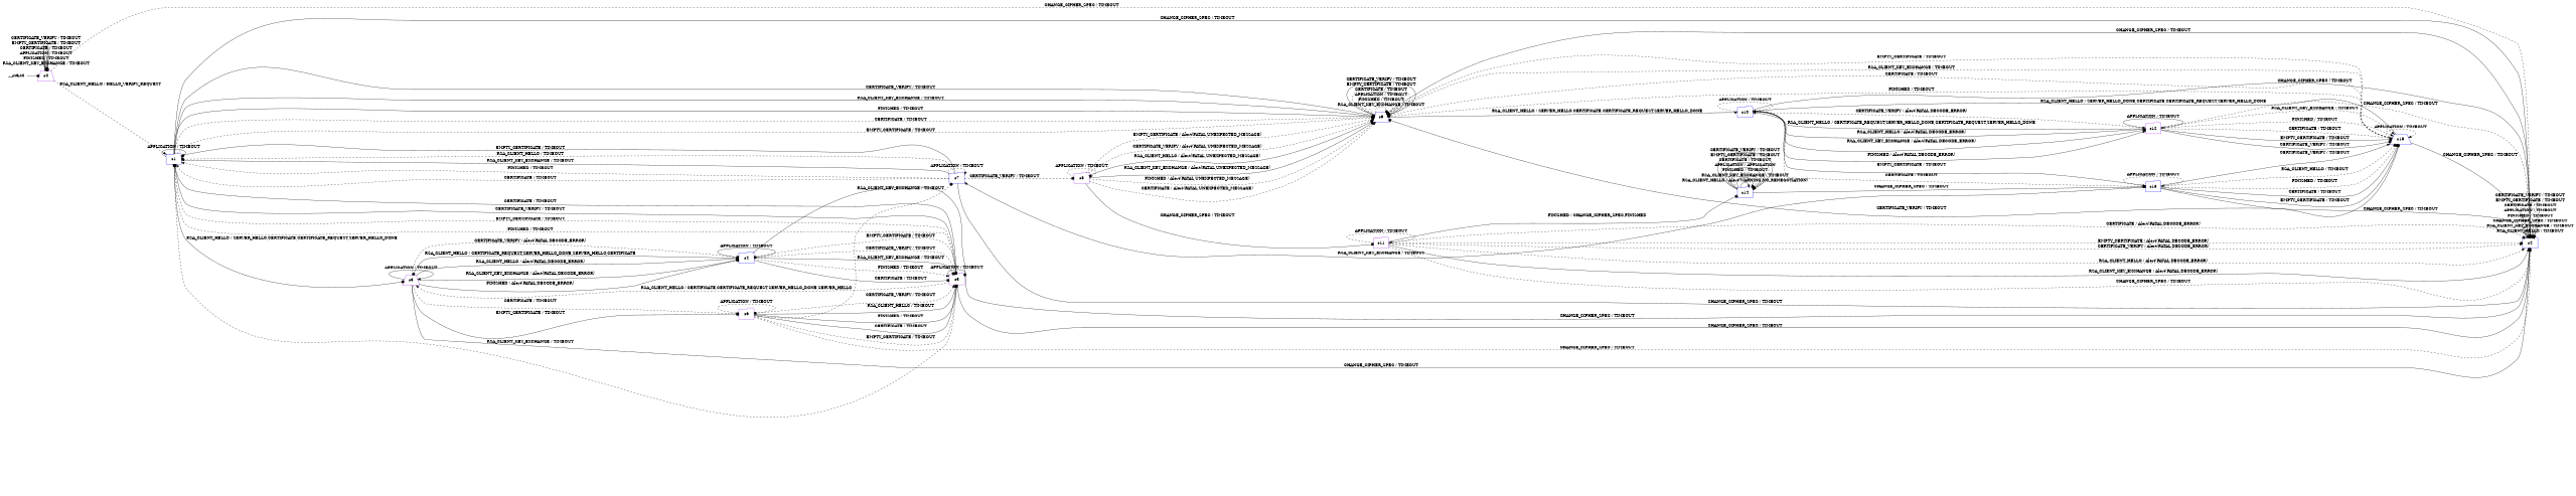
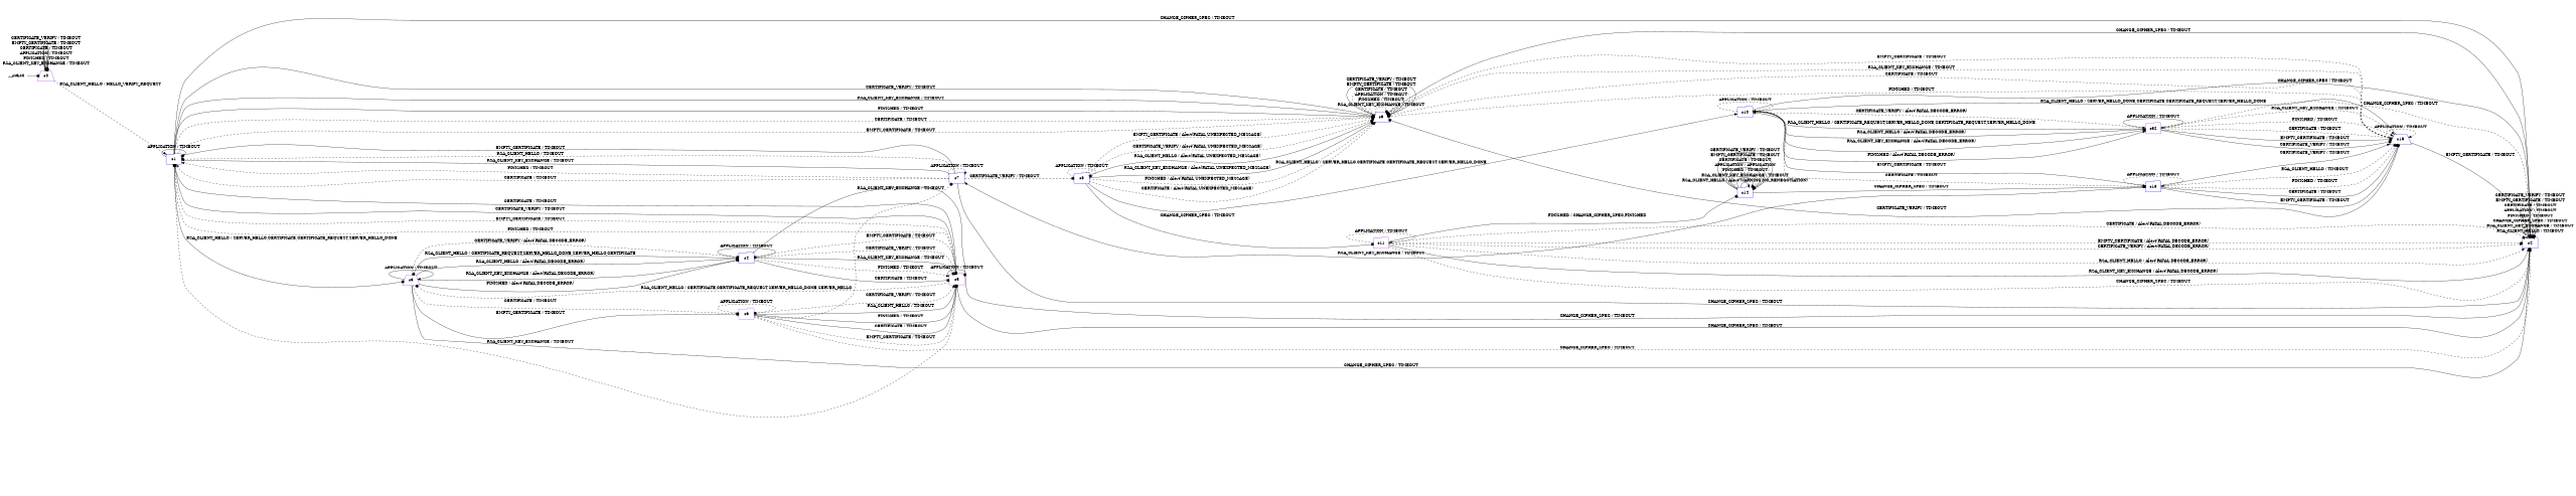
  digraph {
    rankdir=LR
    node [color=blue shape=folder]
    edge [arrowhead=normal style=solid]
    __start0 [color=purple shape=none]
    n2 [color=purple label=s0 shape=trapezium]
    n3 [label=s1]
    n4 [label=s2]
    n5 [color=purple label=s3 shape=trapezium]
    n6 [label=s9 shape=trapezium]
    n7 [label=s4]
    n8 [color=purple label=s6]
    n9 [label=s10]
    n10 [color=purple label=s5]
    n11 [label=s7]
-   n12 [color=purple label=s8]
+   n12 [label=s8]
    n13 [color=purple label=s11]
    n14 [label=s14]
-   n15 [color=purple label=s12]
+   n15 [color=purple label=s32]
    n16 [label=s13]
    n17 [label=s15 shape=trapezium]
    __start0 -> n2 [arrowhead=box]
    n2 -> n2 [label="RSA_CLIENT_KEY_EXCHANGE / TIMEOUT"]
    n2 -> n2 [label="FINISHED / TIMEOUT"]
    n2 -> n2 [label="APPLICATION / TIMEOUT"]
    n2 -> n2 [arrowhead=box label="CERTIFICATE / TIMEOUT" style=dashed]
    n2 -> n2 [arrowhead=box label="EMPTY_CERTIFICATE / TIMEOUT"]
    n2 -> n2 [arrowhead=box label="CERTIFICATE_VERIFY / TIMEOUT"]
    n2 -> n3 [label="RSA_CLIENT_HELLO / HELLO_VERIFY_REQUEST" style=dashed]
-   n2 -> n4 [label="CHANGE_CIPHER_SPEC / TIMEOUT" style=dashed]
    n3 -> n3 [arrowhead=box label="APPLICATION / TIMEOUT"]
    n3 -> n4 [label="CHANGE_CIPHER_SPEC / TIMEOUT"]
    n3 -> n5 [arrowhead=box label="RSA_CLIENT_HELLO / SERVER_HELLO,CERTIFICATE,CERTIFICATE_REQUEST,SERVER_HELLO_DONE"]
    n3 -> n6 [arrowhead=box label="RSA_CLIENT_KEY_EXCHANGE / TIMEOUT"]
    n3 -> n6 [label="FINISHED / TIMEOUT"]
    n3 -> n6 [arrowhead=box label="CERTIFICATE / TIMEOUT" style=dashed]
    n3 -> n6 [label="EMPTY_CERTIFICATE / TIMEOUT" style=dashed]
    n3 -> n6 [label="CERTIFICATE_VERIFY / TIMEOUT"]
    n4 -> n4 [label="RSA_CLIENT_HELLO / TIMEOUT"]
    n4 -> n4 [label="RSA_CLIENT_KEY_EXCHANGE / TIMEOUT"]
    n4 -> n4 [label="CHANGE_CIPHER_SPEC / TIMEOUT"]
    n4 -> n4 [label="FINISHED / TIMEOUT" style=dashed]
    n4 -> n4 [arrowhead=box label="APPLICATION / TIMEOUT" style=dashed]
    n4 -> n4 [arrowhead=box label="CERTIFICATE / TIMEOUT" style=dashed]
    n4 -> n4 [label="EMPTY_CERTIFICATE / TIMEOUT" style=dashed]
    n4 -> n4 [label="CERTIFICATE_VERIFY / TIMEOUT" style=dashed]
    n5 -> n4 [label="CHANGE_CIPHER_SPEC / TIMEOUT"]
    n5 -> n5 [label="APPLICATION / TIMEOUT"]
    n5 -> n7 [label="RSA_CLIENT_HELLO / Alert(FATAL,DECODE_ERROR)"]
    n5 -> n7 [arrowhead=box label="RSA_CLIENT_KEY_EXCHANGE / Alert(FATAL,DECODE_ERROR)"]
    n5 -> n7 [arrowhead=box label="FINISHED / Alert(FATAL,DECODE_ERROR)"]
    n5 -> n7 [arrowhead=box label="CERTIFICATE_VERIFY / Alert(FATAL,DECODE_ERROR)" style=dashed]
    n5 -> n8 [arrowhead=box label="CERTIFICATE / TIMEOUT" style=dashed]
    n5 -> n8 [arrowhead=box label="EMPTY_CERTIFICATE / TIMEOUT"]
    n6 -> n4 [label="CHANGE_CIPHER_SPEC / TIMEOUT"]
    n6 -> n6 [arrowhead=box label="RSA_CLIENT_KEY_EXCHANGE / TIMEOUT" style=dashed]
    n6 -> n6 [arrowhead=box label="FINISHED / TIMEOUT" style=dashed]
    n6 -> n6 [label="APPLICATION / TIMEOUT" style=dashed]
    n6 -> n6 [arrowhead=box label="CERTIFICATE / TIMEOUT"]
    n6 -> n6 [arrowhead=box label="EMPTY_CERTIFICATE / TIMEOUT" style=dashed]
    n6 -> n6 [label="CERTIFICATE_VERIFY / TIMEOUT"]
-   n6 -> n9 [label="RSA_CLIENT_HELLO / SERVER_HELLO,CERTIFICATE,CERTIFICATE_REQUEST,SERVER_HELLO_DONE"]
+   n12 -> n9 [label="RSA_CLIENT_HELLO / SERVER_HELLO,CERTIFICATE,CERTIFICATE_REQUEST,SERVER_HELLO_DONE"]
    n7 -> n4 [arrowhead=box label="CHANGE_CIPHER_SPEC / TIMEOUT"]
    n7 -> n5 [arrowhead=box label="RSA_CLIENT_HELLO / CERTIFICATE_REQUEST,SERVER_HELLO_DONE,SERVER_HELLO,CERTIFICATE"]
    n7 -> n7 [arrowhead=box label="APPLICATION / TIMEOUT"]
    n7 -> n10 [arrowhead=box label="RSA_CLIENT_KEY_EXCHANGE / TIMEOUT"]
    n7 -> n10 [label="FINISHED / TIMEOUT" style=dashed]
    n7 -> n10 [arrowhead=box label="CERTIFICATE / TIMEOUT"]
    n7 -> n10 [label="EMPTY_CERTIFICATE / TIMEOUT" style=dashed]
    n7 -> n10 [arrowhead=box label="CERTIFICATE_VERIFY / TIMEOUT" style=dashed]
    n8 -> n4 [label="CHANGE_CIPHER_SPEC / TIMEOUT" style=dashed]
    n8 -> n8 [arrowhead=box label="APPLICATION / TIMEOUT" style=dashed]
    n8 -> n10 [label="RSA_CLIENT_HELLO / TIMEOUT"]
    n8 -> n10 [arrowhead=box label="FINISHED / TIMEOUT"]
    n8 -> n10 [arrowhead=box label="CERTIFICATE / TIMEOUT"]
    n8 -> n10 [label="EMPTY_CERTIFICATE / TIMEOUT" style=dashed]
    n8 -> n10 [label="CERTIFICATE_VERIFY / TIMEOUT" style=dashed]
    n8 -> n11 [arrowhead=box label="RSA_CLIENT_KEY_EXCHANGE / TIMEOUT" style=dashed]
    n9 -> n4 [label="CHANGE_CIPHER_SPEC / TIMEOUT"]
    n9 -> n9 [label="APPLICATION / TIMEOUT" style=dashed]
    n9 -> n15 [label="RSA_CLIENT_HELLO / Alert(FATAL,DECODE_ERROR)"]
    n9 -> n15 [arrowhead=box label="RSA_CLIENT_KEY_EXCHANGE / Alert(FATAL,DECODE_ERROR)"]
    n9 -> n15 [label="FINISHED / Alert(FATAL,DECODE_ERROR)"]
    n9 -> n15 [label="CERTIFICATE_VERIFY / Alert(FATAL,DECODE_ERROR)" style=dashed]
    n9 -> n16 [arrowhead=box label="CERTIFICATE / TIMEOUT" style=dashed]
    n9 -> n16 [label="EMPTY_CERTIFICATE / TIMEOUT"]
    n10 -> n3 [arrowhead=box label="RSA_CLIENT_KEY_EXCHANGE / TIMEOUT" style=dashed]
    n10 -> n3 [arrowhead=box label="FINISHED / TIMEOUT" style=dashed]
    n10 -> n3 [arrowhead=box label="CERTIFICATE / TIMEOUT"]
    n10 -> n3 [arrowhead=box label="EMPTY_CERTIFICATE / TIMEOUT" style=dashed]
    n10 -> n3 [label="CERTIFICATE_VERIFY / TIMEOUT"]
    n10 -> n4 [arrowhead=box label="CHANGE_CIPHER_SPEC / TIMEOUT"]
-   n10 -> n5 [label="RSA_CLIENT_HELLO / CERTIFICATE,CERTIFICATE_REQUEST,SERVER_HELLO_DONE,SERVER_HELLO" style=dashed]
+   n10 -> n5 [arrowhead=box label="RSA_CLIENT_HELLO / CERTIFICATE,CERTIFICATE_REQUEST,SERVER_HELLO_DONE,SERVER_HELLO" style=dashed]
    n10 -> n10 [arrowhead=box label="APPLICATION / TIMEOUT"]
    n11 -> n3 [arrowhead=box label="RSA_CLIENT_HELLO / TIMEOUT" style=dashed]
    n11 -> n3 [label="RSA_CLIENT_KEY_EXCHANGE / TIMEOUT"]
    n11 -> n3 [label="FINISHED / TIMEOUT" style=dashed]
    n11 -> n3 [label="CERTIFICATE / TIMEOUT" style=dashed]
    n11 -> n3 [label="EMPTY_CERTIFICATE / TIMEOUT"]
    n11 -> n4 [arrowhead=box label="CHANGE_CIPHER_SPEC / TIMEOUT"]
    n11 -> n11 [label="APPLICATION / TIMEOUT" style=dashed]
    n11 -> n12 [arrowhead=box label="CERTIFICATE_VERIFY / TIMEOUT" style=dashed]
    n12 -> n6 [arrowhead=box label="RSA_CLIENT_HELLO / Alert(FATAL,UNEXPECTED_MESSAGE)"]
    n12 -> n6 [arrowhead=box label="RSA_CLIENT_KEY_EXCHANGE / Alert(FATAL,UNEXPECTED_MESSAGE)"]
    n12 -> n6 [label="FINISHED / Alert(FATAL,UNEXPECTED_MESSAGE)" style=dashed]
    n12 -> n6 [label="CERTIFICATE / Alert(FATAL,UNEXPECTED_MESSAGE)" style=dashed]
    n12 -> n6 [arrowhead=box label="EMPTY_CERTIFICATE / Alert(FATAL,UNEXPECTED_MESSAGE)" style=dashed]
    n12 -> n6 [label="CERTIFICATE_VERIFY / Alert(FATAL,UNEXPECTED_MESSAGE)" style=dashed]
    n12 -> n12 [arrowhead=box label="APPLICATION / TIMEOUT" style=dashed]
    n12 -> n13 [arrowhead=box label="CHANGE_CIPHER_SPEC / TIMEOUT"]
    n13 -> n4 [label="RSA_CLIENT_HELLO / Alert(FATAL,DECODE_ERROR)" style=dashed]
    n13 -> n4 [label="RSA_CLIENT_KEY_EXCHANGE / Alert(FATAL,DECODE_ERROR)"]
    n13 -> n4 [label="CHANGE_CIPHER_SPEC / TIMEOUT" style=dashed]
    n13 -> n4 [arrowhead=box label="CERTIFICATE / Alert(FATAL,DECODE_ERROR)" style=dashed]
    n13 -> n4 [arrowhead=box label="EMPTY_CERTIFICATE / Alert(FATAL,DECODE_ERROR)" style=dashed]
    n13 -> n4 [label="CERTIFICATE_VERIFY / Alert(FATAL,DECODE_ERROR)" style=dashed]
    n13 -> n13 [label="APPLICATION / TIMEOUT" style=dashed]
    n13 -> n14 [arrowhead=box label="FINISHED / CHANGE_CIPHER_SPEC,FINISHED"]
    n14 -> n14 [label="RSA_CLIENT_HELLO / Alert(WARNING,NO_RENEGOTIATION)"]
    n14 -> n14 [label="RSA_CLIENT_KEY_EXCHANGE / TIMEOUT"]
    n14 -> n14 [arrowhead=box label="FINISHED / TIMEOUT" style=dashed]
    n14 -> n14 [arrowhead=box label="APPLICATION / APPLICATION"]
    n14 -> n14 [label="CERTIFICATE / TIMEOUT"]
    n14 -> n14 [label="EMPTY_CERTIFICATE / TIMEOUT" style=dashed]
    n14 -> n14 [label="CERTIFICATE_VERIFY / TIMEOUT"]
    n14 -> n16 [label="CHANGE_CIPHER_SPEC / TIMEOUT"]
    n15 -> n4 [arrowhead=box label="CHANGE_CIPHER_SPEC / TIMEOUT" style=dashed]
    n15 -> n9 [label="RSA_CLIENT_HELLO / CERTIFICATE_REQUEST,SERVER_HELLO_DONE,CERTIFICATE_REQUEST,SERVER_HELLO_DONE"]
    n15 -> n15 [label="APPLICATION / TIMEOUT"]
    n15 -> n17 [label="RSA_CLIENT_KEY_EXCHANGE / TIMEOUT" style=dashed]
    n15 -> n17 [label="FINISHED / TIMEOUT" style=dashed]
    n15 -> n17 [label="CERTIFICATE / TIMEOUT" style=dashed]
    n15 -> n17 [arrowhead=box label="EMPTY_CERTIFICATE / TIMEOUT"]
    n15 -> n17 [arrowhead=box label="CERTIFICATE_VERIFY / TIMEOUT"]
-   n16 -> n4 [label="CHANGE_CIPHER_SPEC / TIMEOUT"]
    n16 -> n11 [label="RSA_CLIENT_KEY_EXCHANGE / TIMEOUT"]
    n16 -> n16 [label="APPLICATION / TIMEOUT" style=dashed]
    n16 -> n17 [arrowhead=box label="RSA_CLIENT_HELLO / TIMEOUT" style=dashed]
    n16 -> n17 [arrowhead=box label="FINISHED / TIMEOUT" style=dashed]
    n16 -> n17 [arrowhead=box label="CERTIFICATE / TIMEOUT"]
    n16 -> n17 [arrowhead=box label="EMPTY_CERTIFICATE / TIMEOUT"]
    n16 -> n17 [label="CERTIFICATE_VERIFY / TIMEOUT"]
-   n17 -> n4 [label="CHANGE_CIPHER_SPEC / TIMEOUT"]
+   n17 -> n4 [label="EMPTY_CERTIFICATE / TIMEOUT"]
    n17 -> n6 [arrowhead=box label="RSA_CLIENT_KEY_EXCHANGE / TIMEOUT" style=dashed]
    n17 -> n6 [arrowhead=box label="FINISHED / TIMEOUT" style=dashed]
    n17 -> n6 [label="CERTIFICATE / TIMEOUT" style=dashed]
    n17 -> n6 [arrowhead=box label="EMPTY_CERTIFICATE / TIMEOUT" style=dashed]
    n17 -> n6 [arrowhead=box label="CERTIFICATE_VERIFY / TIMEOUT"]
    n17 -> n9 [label="RSA_CLIENT_HELLO / SERVER_HELLO_DONE,CERTIFICATE,CERTIFICATE_REQUEST,SERVER_HELLO_DONE"]
    n17 -> n17 [label="APPLICATION / TIMEOUT" style=dashed]
  }
